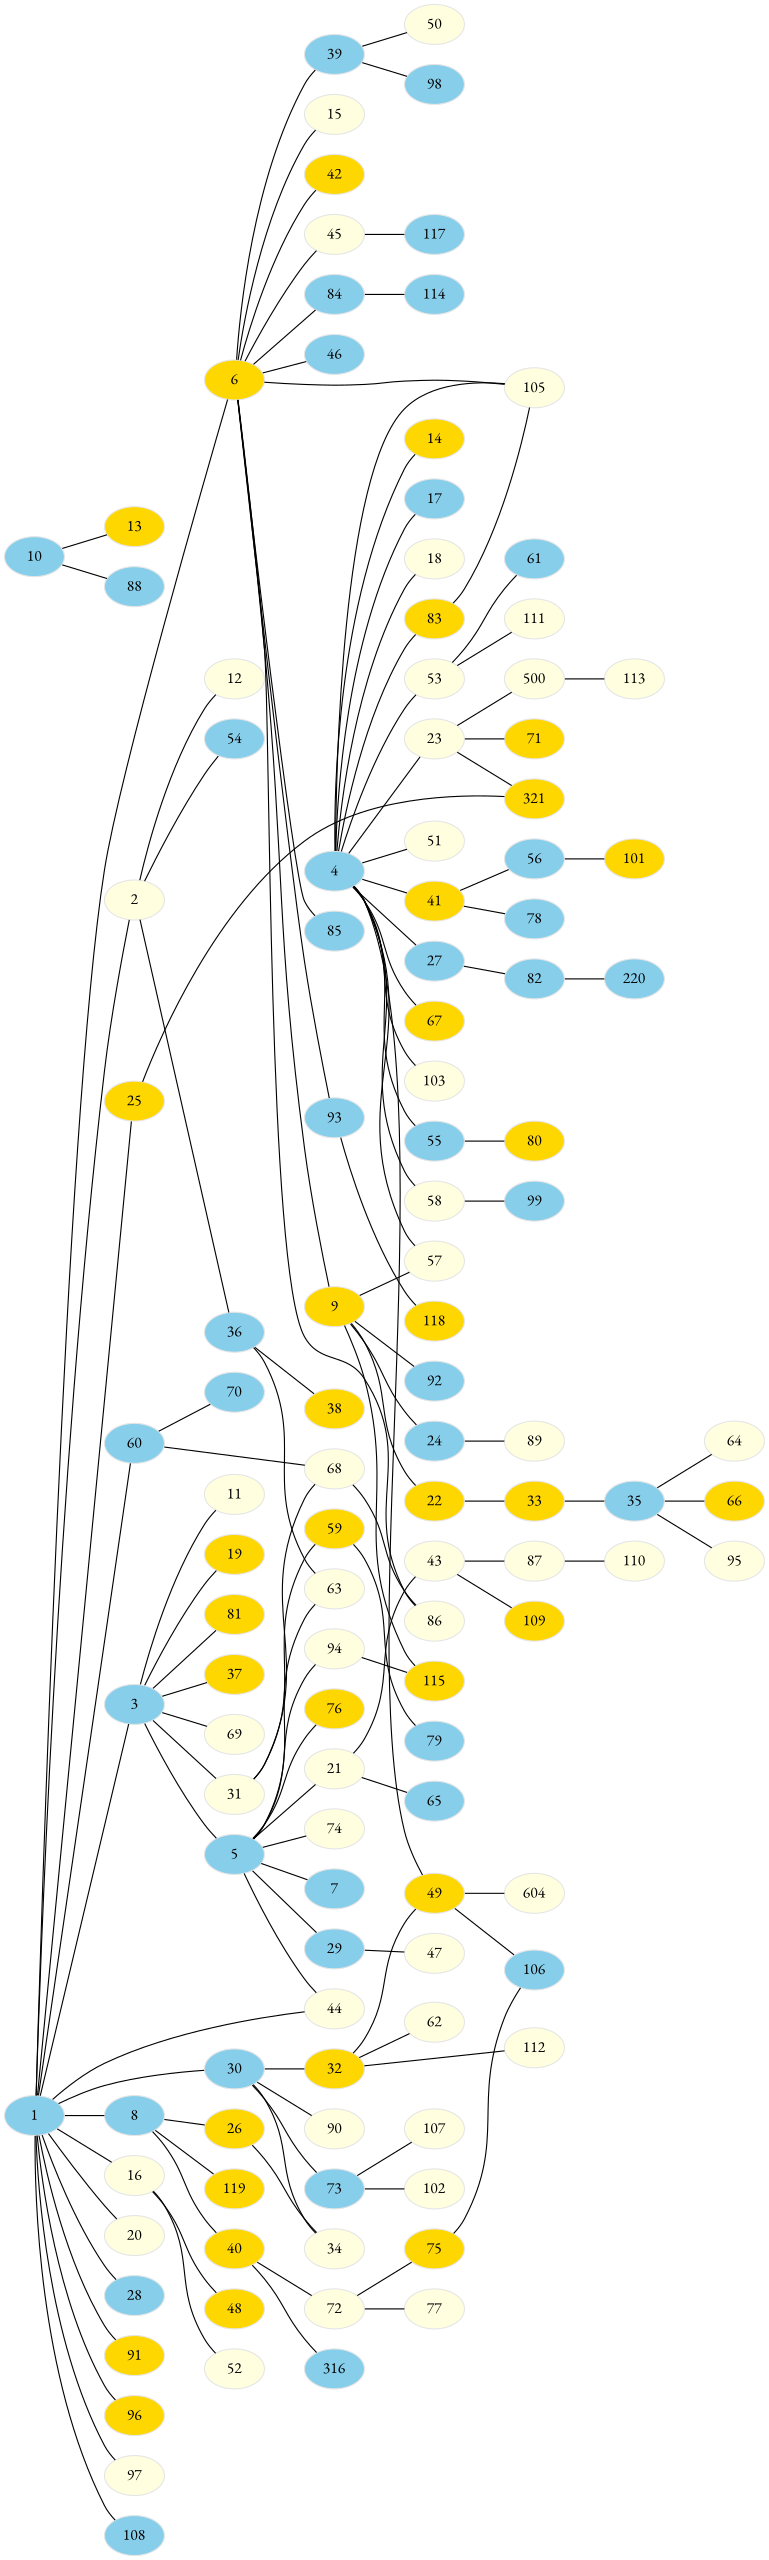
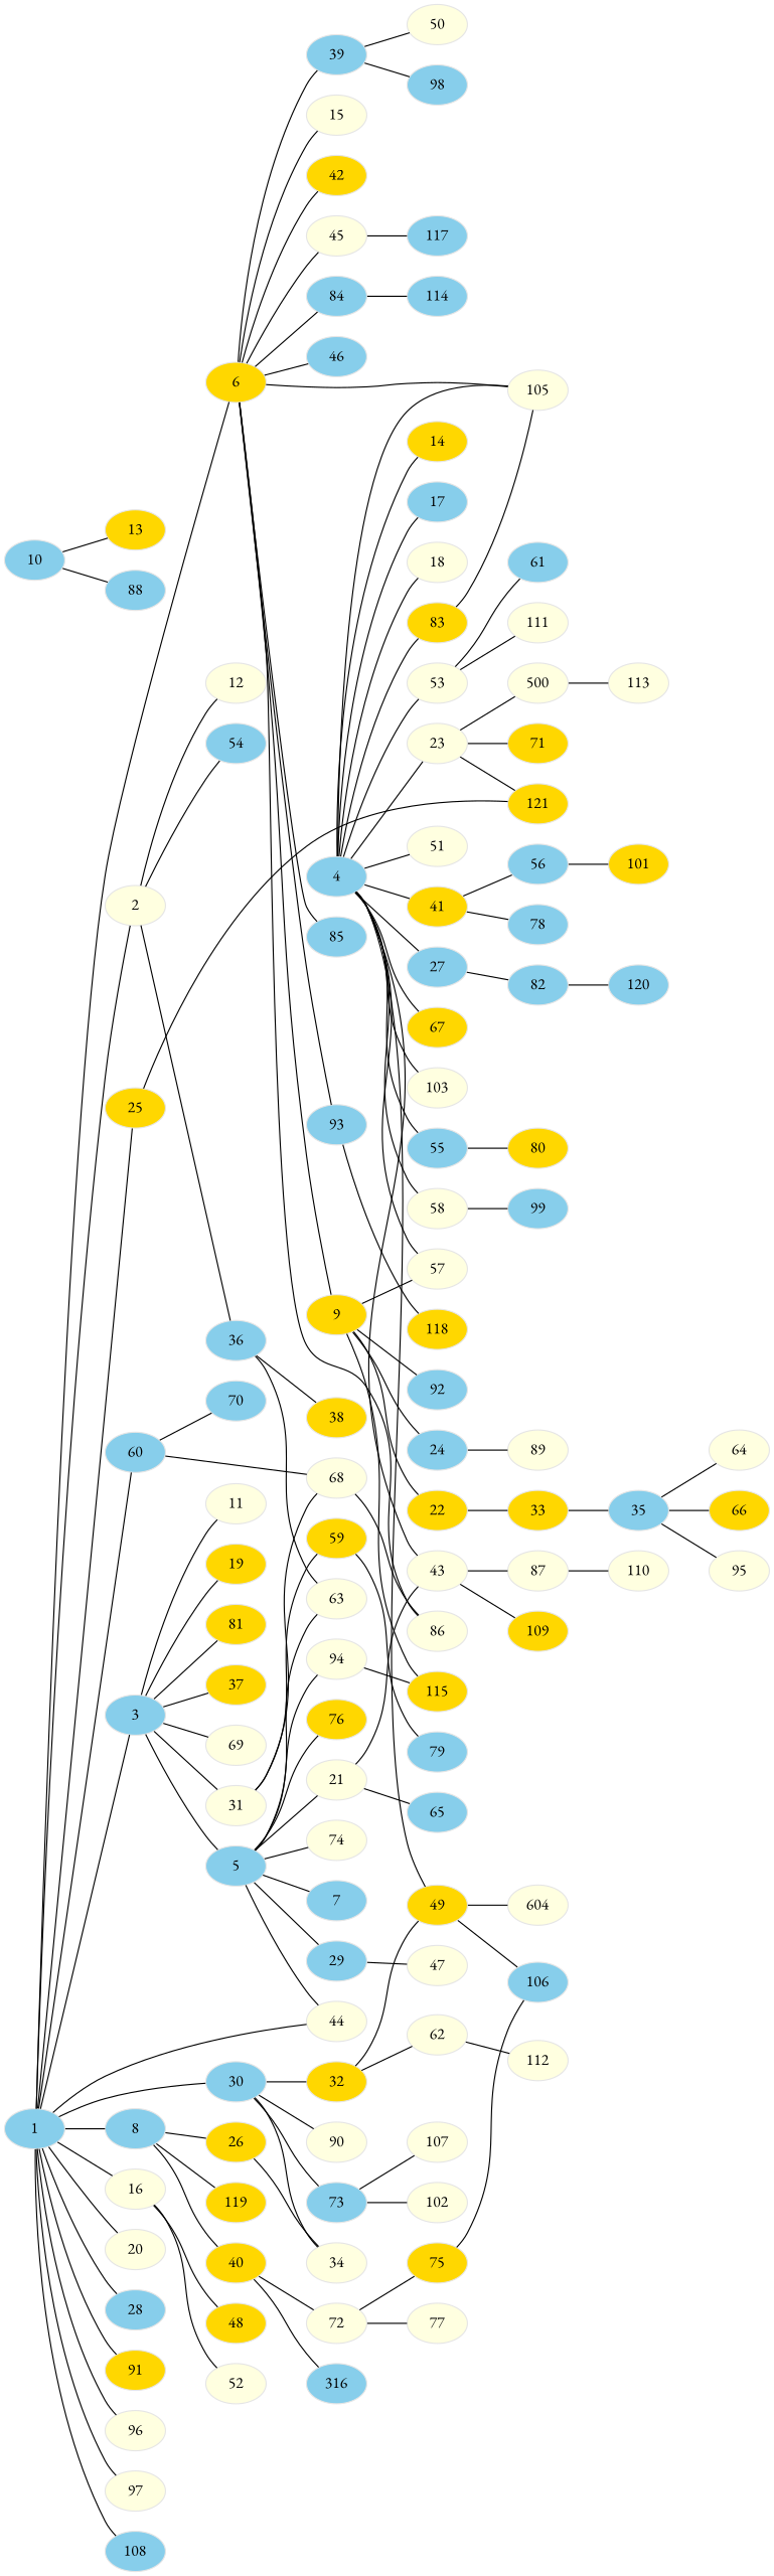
  graph {
    fontname="EB Garamond"
    rankdir=LR
    node [color=gray90 fillcolor=lightyellow fontname="EB Garamond" style=filled]
    edge [fontname="EB Garamond"]
    2
    1 [fillcolor=skyblue]
    3 [fillcolor=skyblue]
    6 [fillcolor=gold]
    8 [fillcolor=skyblue]
    16
    20
    25 [fillcolor=gold]
    28 [fillcolor=skyblue]
    30 [fillcolor=skyblue]
    44
    60 [fillcolor=skyblue]
    91 [fillcolor=gold]
-   96 [fillcolor=gold]
+   96
    97
    108 [fillcolor=skyblue]
    12
    36 [fillcolor=skyblue]
    54 [fillcolor=skyblue]
    5 [fillcolor=skyblue]
    11
    19 [fillcolor=gold]
    31
    37 [fillcolor=gold]
    69
    81 [fillcolor=gold]
    105
    9 [fillcolor=gold]
    15
    39 [fillcolor=skyblue]
    42 [fillcolor=gold]
    45
    46 [fillcolor=skyblue]
    84 [fillcolor=skyblue]
    85 [fillcolor=skyblue]
    86
    93 [fillcolor=skyblue]
    40 [fillcolor=gold]
    119 [fillcolor=gold]
    26 [fillcolor=gold]
    48 [fillcolor=gold]
    52
-   121 [fillcolor=gold label=321]
+   121 [fillcolor=gold]
    34
    32 [fillcolor=gold]
    73 [fillcolor=skyblue]
    90
    72
    n49 [fillcolor=skyblue label=316]
    68
    70 [fillcolor=skyblue]
    14 [fillcolor=gold]
    4 [fillcolor=skyblue]
    17 [fillcolor=skyblue]
    18
    23
    27 [fillcolor=skyblue]
    41 [fillcolor=gold]
    43
    49 [fillcolor=gold]
    51
    53
    55 [fillcolor=skyblue]
    57
    58
    67 [fillcolor=gold]
    83 [fillcolor=gold]
    103
    63
    38 [fillcolor=gold]
    7 [fillcolor=skyblue]
    21
    29 [fillcolor=skyblue]
    74
    76 [fillcolor=gold]
    94
    59 [fillcolor=gold]
    71 [fillcolor=gold]
    n79 [label=500]
    82 [fillcolor=skyblue]
    56 [fillcolor=skyblue]
    78 [fillcolor=skyblue]
    87
    109 [fillcolor=gold]
    n85 [label=604]
    106 [fillcolor=skyblue]
    61 [fillcolor=skyblue]
    111
    80 [fillcolor=gold]
    99 [fillcolor=skyblue]
    65 [fillcolor=skyblue]
    47
    115 [fillcolor=gold]
    22 [fillcolor=gold]
    24 [fillcolor=skyblue]
    92 [fillcolor=skyblue]
    13 [fillcolor=gold]
    10 [fillcolor=skyblue]
    88 [fillcolor=skyblue]
    50
    98 [fillcolor=skyblue]
    117 [fillcolor=skyblue]
    114 [fillcolor=skyblue]
    118 [fillcolor=gold]
    33 [fillcolor=gold]
    89
    35 [fillcolor=skyblue]
    113
-   120 [fillcolor=skyblue label=220]
+   120 [fillcolor=skyblue]
    62
    102
    107
    79 [fillcolor=skyblue]
    112
    64
    66 [fillcolor=gold]
    95
    75 [fillcolor=gold]
    77
    101 [fillcolor=gold]
    110
    2 -- 12
    2 -- 36
    2 -- 54
    1 -- 2
    1 -- 3
    1 -- 6
    1 -- 8
    1 -- 16
    1 -- 20
    1 -- 25
    1 -- 28
    1 -- 30
    1 -- 44
    1 -- 60
    1 -- 91
    1 -- 96
    1 -- 97
    1 -- 108
    3 -- 5
    3 -- 11
    3 -- 19
    3 -- 31
    3 -- 37
    3 -- 69
    3 -- 81
    6 -- 105
    6 -- 9
    6 -- 15
    6 -- 39
    6 -- 42
    6 -- 45
    6 -- 46
    6 -- 84
    6 -- 85
    6 -- 86
    6 -- 93
    8 -- 40
    8 -- 119
    8 -- 26
    16 -- 48
    16 -- 52
    25 -- 121
    30 -- 34
    30 -- 32
    30 -- 73
    30 -- 90
    60 -- 68
    60 -- 70
    36 -- 63
    36 -- 38
    5 -- 44
    5 -- 63
    5 -- 7
    5 -- 21
    5 -- 29
    5 -- 74
    5 -- 76
    5 -- 94
    31 -- 68
    31 -- 59
    9 -- 57
    9 -- 115
    9 -- 22
    9 -- 24
    9 -- 92
    39 -- 50
    39 -- 98
    45 -- 117
    84 -- 114
    93 -- 118
    40 -- 72
    40 -- n49
    26 -- 34
    32 -- 49
    32 -- 62
    73 -- 102
    73 -- 107
    72 -- 75
    72 -- 77
    68 -- 86
    4 -- 105
    4 -- 14
    4 -- 17
    4 -- 18
    4 -- 23
    4 -- 27
    4 -- 41
+   4 -- 43
    4 -- 49
    4 -- 51
    4 -- 53
    4 -- 55
    4 -- 57
    4 -- 58
    4 -- 67
    4 -- 83
    4 -- 103
    23 -- 121
    23 -- 71
    23 -- n79
    27 -- 82
    41 -- 56
    41 -- 78
    43 -- 87
    43 -- 109
    49 -- n85
    49 -- 106
    53 -- 61
    53 -- 111
    55 -- 80
    58 -- 99
    83 -- 105
    21 -- 43
    21 -- 65
    29 -- 47
    94 -- 115
    59 -- 79
    n79 -- 113
    82 -- 120
    56 -- 101
    87 -- 110
    22 -- 33
    24 -- 89
    10 -- 13
    10 -- 88
    33 -- 35
    35 -- 64
    35 -- 66
    35 -- 95
-   32 -- 112
+   62 -- 112
    75 -- 106
  }
